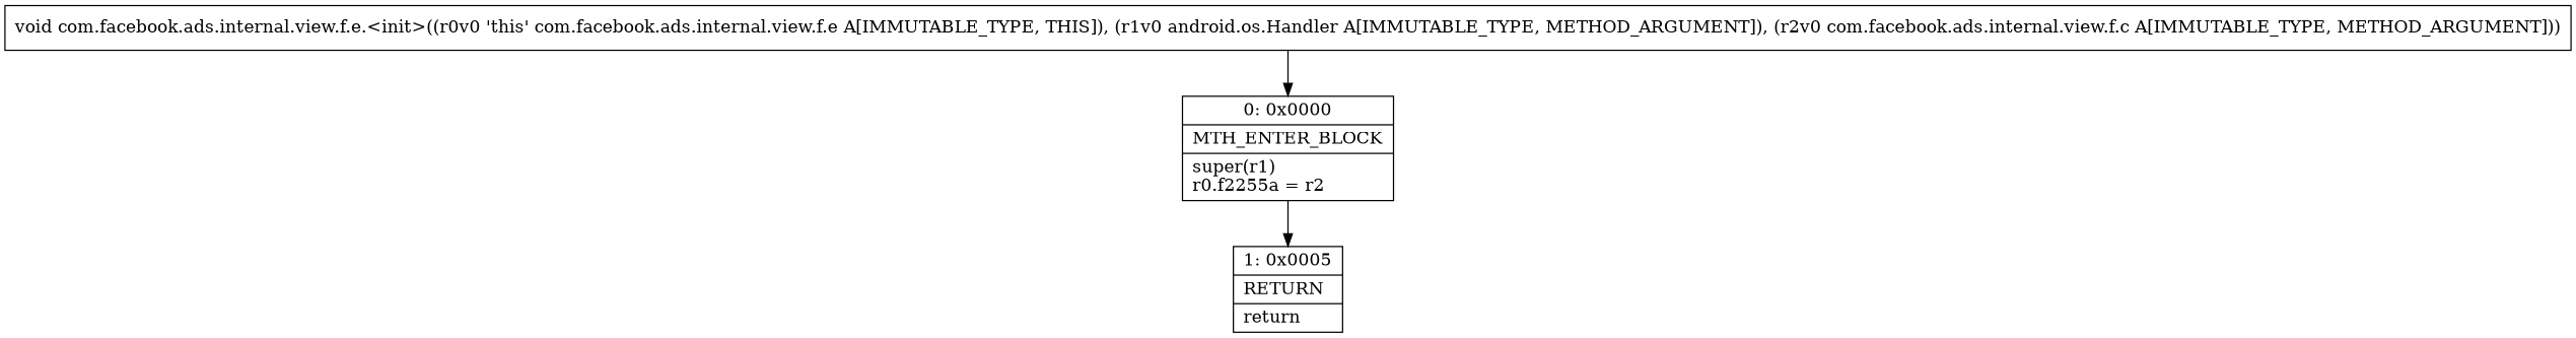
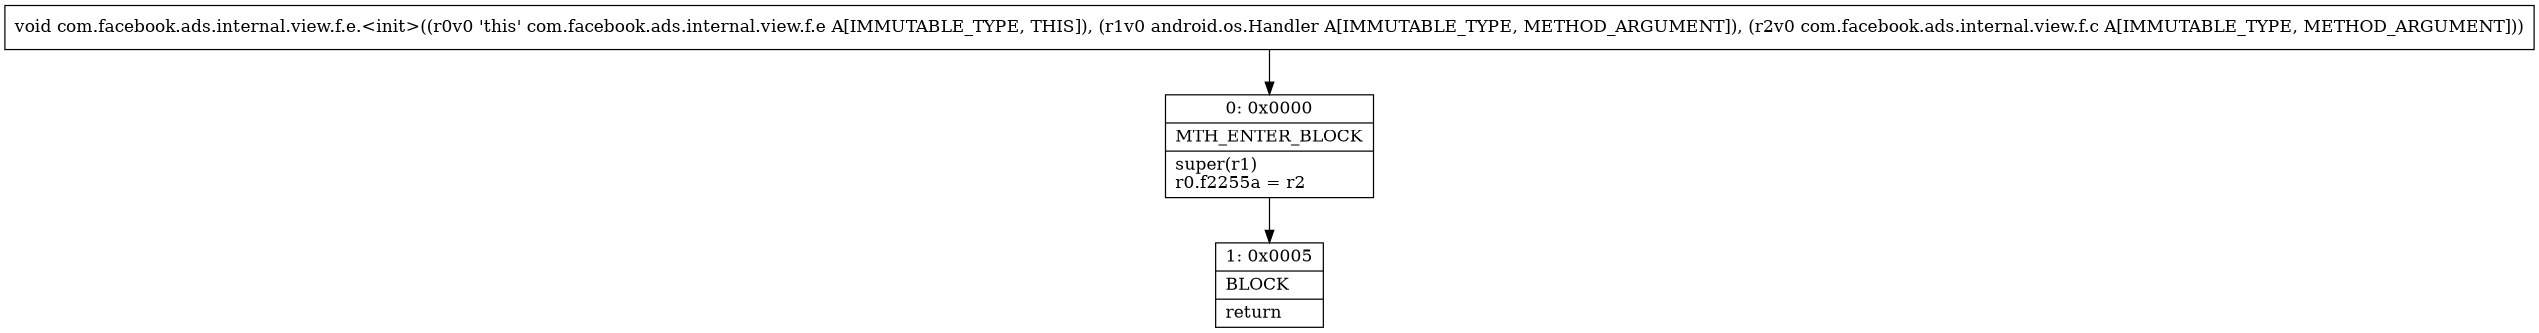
  digraph {
    node [shape=record]
    n1 [label="{0\:\ 0x0000|MTH_ENTER_BLOCK\l|super(r1)\lr0.f2255a = r2\l}"]
-   n2 [label="{1\:\ 0x0005|RETURN\l|return\l}"]
+   n2 [label="{1\:\ 0x0005|BLOCK\l|return\l}"]
    n3 [label="{void com.facebook.ads.internal.view.f.e.\<init\>((r0v0 'this' com.facebook.ads.internal.view.f.e A[IMMUTABLE_TYPE, THIS]), (r1v0 android.os.Handler A[IMMUTABLE_TYPE, METHOD_ARGUMENT]), (r2v0 com.facebook.ads.internal.view.f.c A[IMMUTABLE_TYPE, METHOD_ARGUMENT])) }"]
    n1 -> n2
    n3 -> n1
  }
